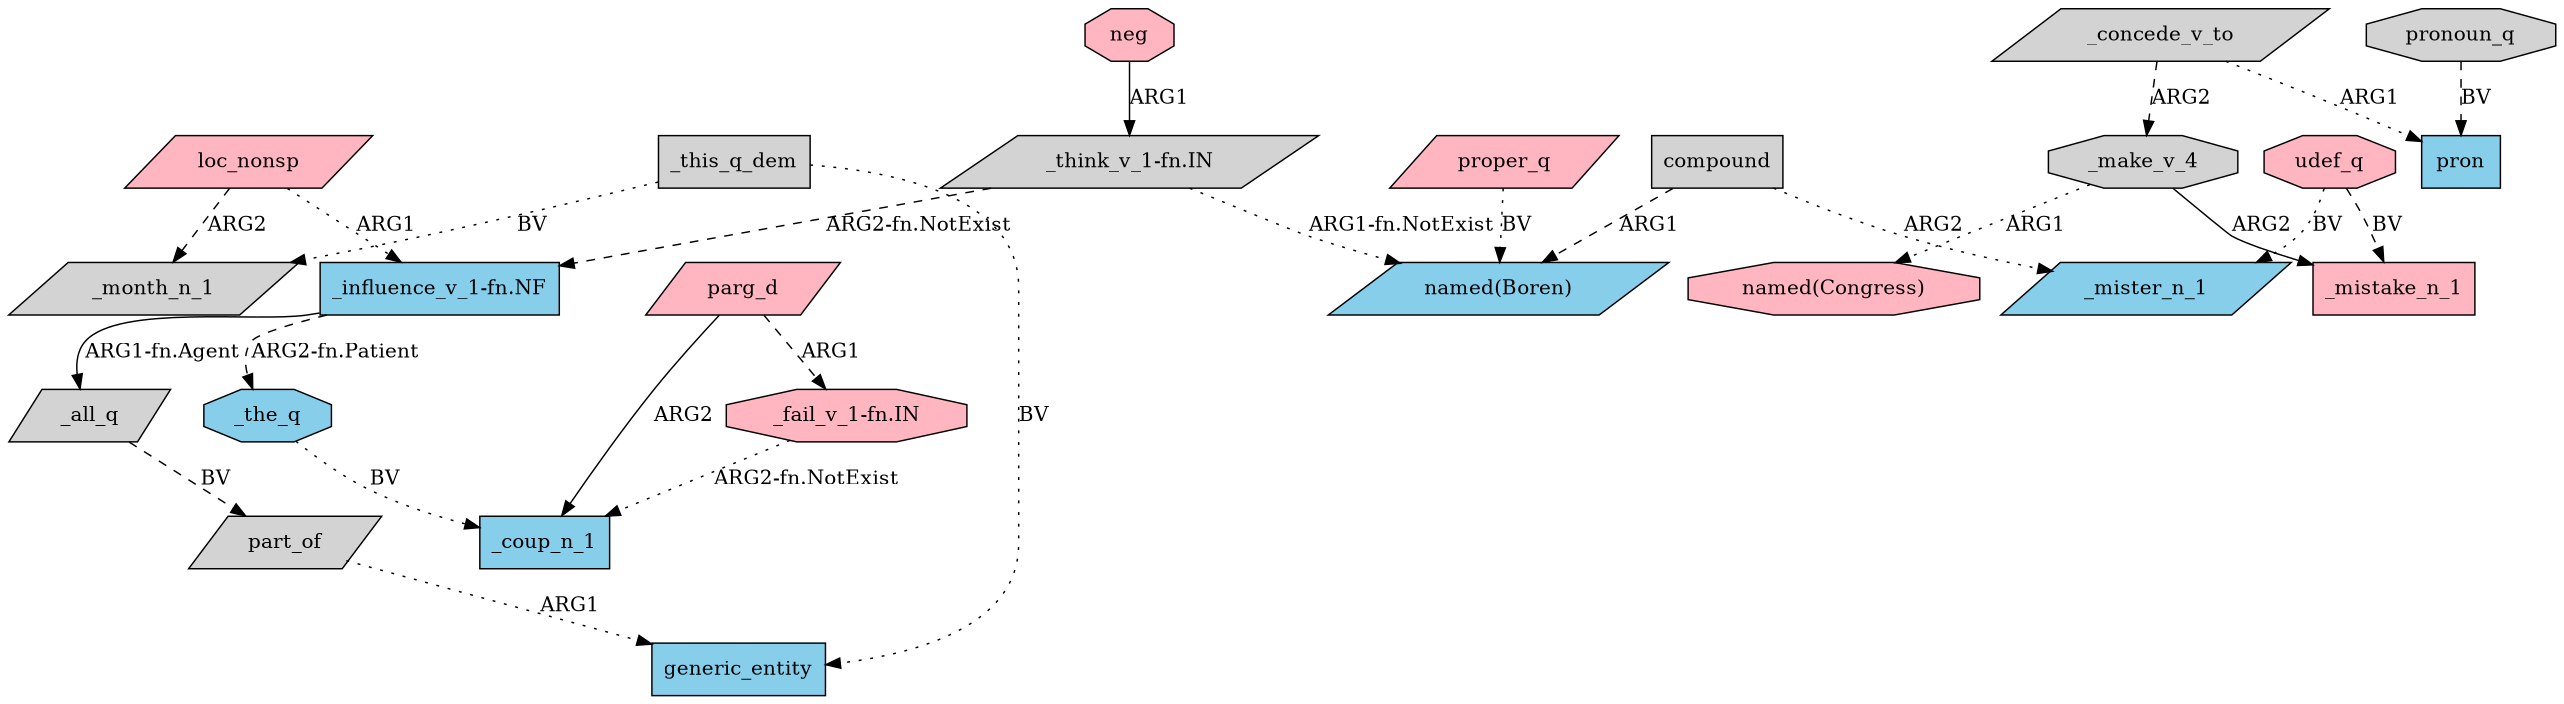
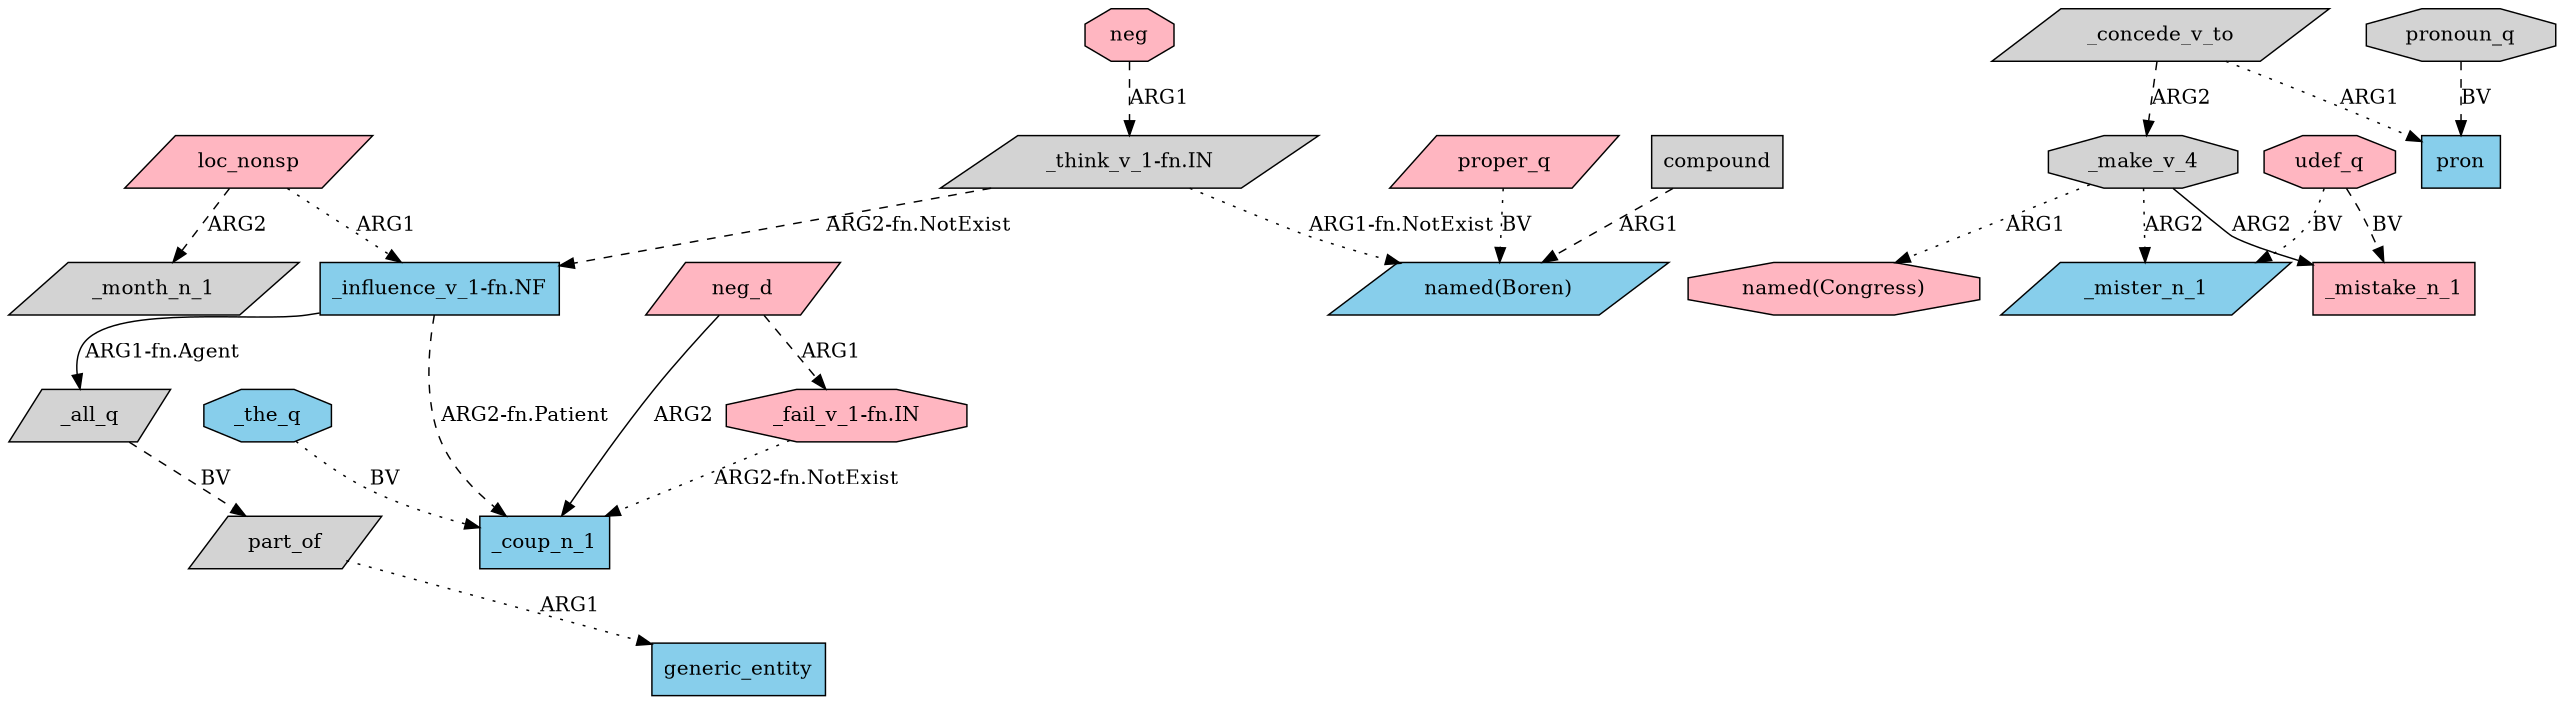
  digraph {
    node [fillcolor=lightgrey shape=parallelogram style=filled]
    edge [style=dotted]
    _all_q
    part_of
    generic_entity [fillcolor=skyblue shape=box]
-   parg_d [fillcolor=lightpink]
+   parg_d [fillcolor=lightpink label=neg_d]
    _coup_n_1 [fillcolor=skyblue shape=box]
    "_fail_v_1-fn.IN" [fillcolor=lightpink shape=octagon]
    n7 [label=_make_v_4 shape=octagon]
    "named(Congress)" [fillcolor=lightpink shape=octagon]
    _mistake_n_1 [fillcolor=lightpink shape=box]
    _the_q [fillcolor=skyblue shape=octagon]
    compound [shape=box]
    _mister_n_1 [fillcolor=skyblue]
    "named(Boren)" [fillcolor=skyblue]
-   _this_q_dem [shape=box]
    _month_n_1
    loc_nonsp [fillcolor=lightpink]
    "_influence_v_1-fn.NF" [fillcolor=skyblue shape=box]
    udef_q [fillcolor=lightpink shape=octagon]
    "_think_v_1-fn.IN"
    proper_q [fillcolor=lightpink]
    pronoun_q [shape=octagon]
    pron [fillcolor=skyblue shape=box]
    neg [fillcolor=lightpink shape=octagon]
    _concede_v_to
    _all_q -> part_of [label=BV style=dashed]
    part_of -> generic_entity [label=ARG1]
    parg_d -> _coup_n_1 [label=ARG2 style=solid]
    parg_d -> "_fail_v_1-fn.IN" [label=ARG1 style=dashed]
    "_fail_v_1-fn.IN" -> _coup_n_1 [label="ARG2-fn.NotExist"]
    n7 -> "named(Congress)" [label=ARG1]
    n7 -> _mistake_n_1 [label=ARG2 style=solid]
    _the_q -> _coup_n_1 [label=BV]
-   compound -> _mister_n_1 [label=ARG2]
+   n7 -> _mister_n_1 [label=ARG2]
    compound -> "named(Boren)" [label=ARG1 style=dashed]
-   _this_q_dem -> generic_entity [label=BV]
-   _this_q_dem -> _month_n_1 [label=BV]
    loc_nonsp -> _month_n_1 [label=ARG2 style=dashed]
    loc_nonsp -> "_influence_v_1-fn.NF" [label=ARG1]
    "_influence_v_1-fn.NF" -> _all_q [label="ARG1-fn.Agent" style=solid]
-   "_influence_v_1-fn.NF" -> _the_q [label="ARG2-fn.Patient" style=dashed]
+   "_influence_v_1-fn.NF" -> _coup_n_1 [label="ARG2-fn.Patient" style=dashed]
    udef_q -> _mistake_n_1 [label=BV style=dashed]
    udef_q -> _mister_n_1 [label=BV]
    "_think_v_1-fn.IN" -> "named(Boren)" [label="ARG1-fn.NotExist"]
    "_think_v_1-fn.IN" -> "_influence_v_1-fn.NF" [label="ARG2-fn.NotExist" style=dashed]
    proper_q -> "named(Boren)" [label=BV]
    pronoun_q -> pron [label=BV style=dashed]
-   neg -> "_think_v_1-fn.IN" [label=ARG1 style=solid]
+   neg -> "_think_v_1-fn.IN" [label=ARG1 style=dashed]
    _concede_v_to -> n7 [label=ARG2 style=dashed]
    _concede_v_to -> pron [label=ARG1]
  }
